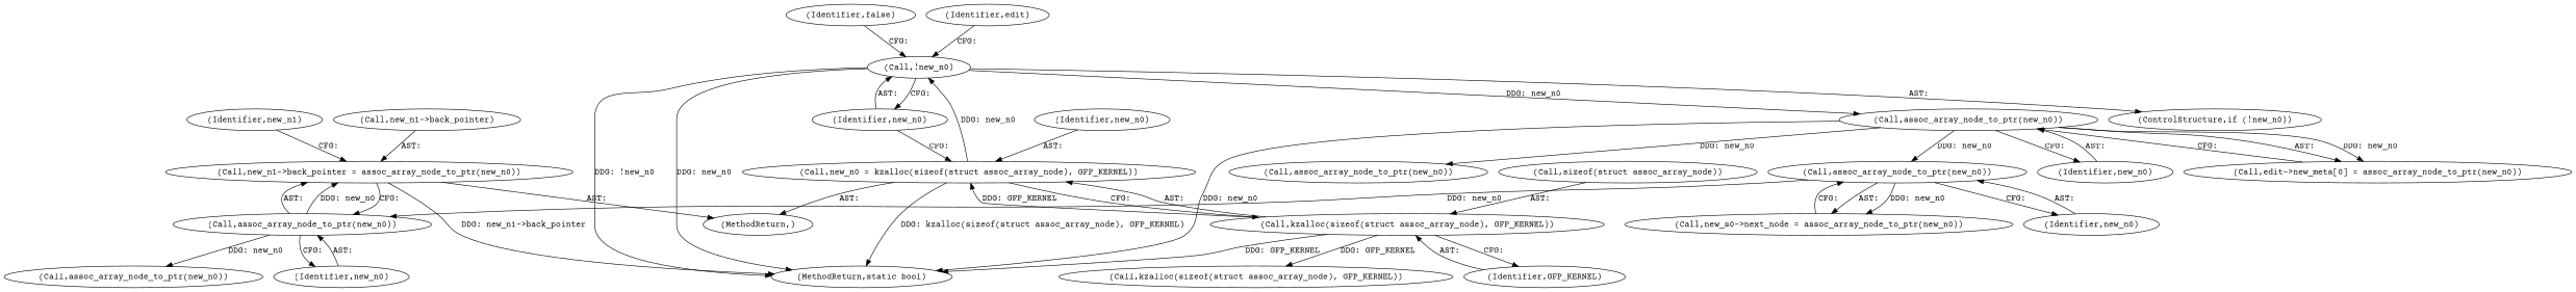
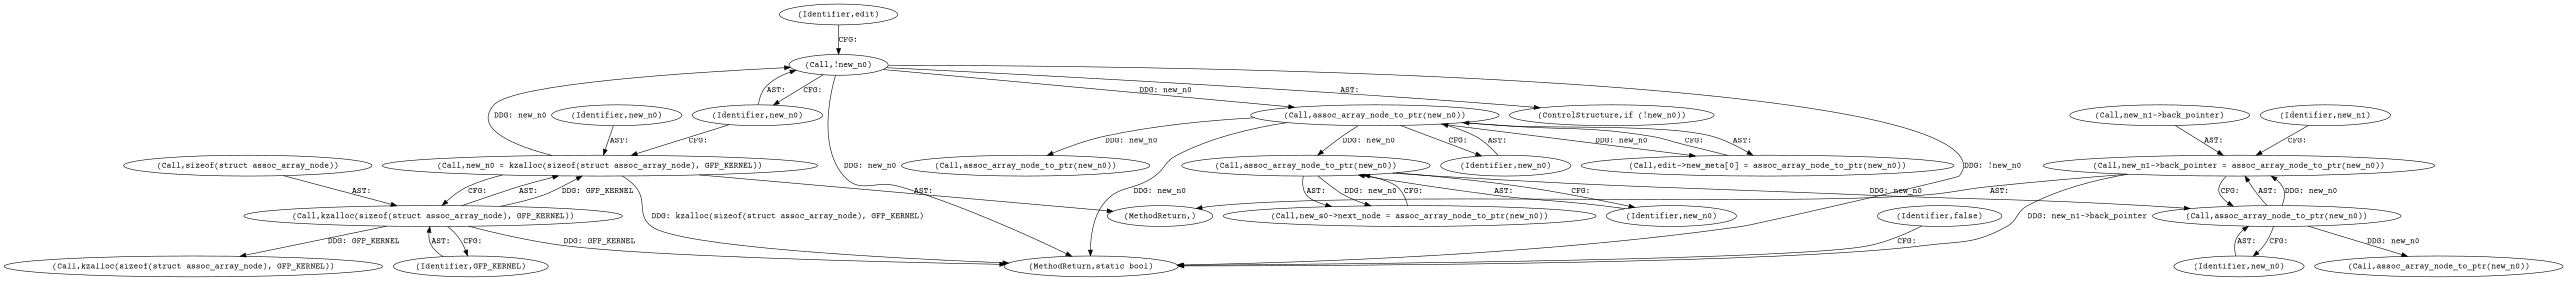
  digraph {
    fontname="Courier Prime"
    node [fontname="Courier Prime"]
    edge [fontname="Courier Prime"]
    n1 [label="(Call,new_n1->back_pointer = assoc_array_node_to_ptr(new_n0))"]
    n2 [label="(Call,assoc_array_node_to_ptr(new_n0))"]
    n3 [label="(MethodReturn,static bool)"]
    n4 [label="(MethodReturn,)"]
    n5 [label="(Call,assoc_array_node_to_ptr(new_n0))"]
    n6 [label="(Identifier,new_n0)"]
    n7 [label="(Call,assoc_array_node_to_ptr(new_n0))"]
    n8 [label="(Identifier,new_n0)"]
    n9 [label="(Call,new_s0->next_node = assoc_array_node_to_ptr(new_n0))"]
    n10 [label="(Call,assoc_array_node_to_ptr(new_n0))"]
    n11 [label="(Call,edit->new_meta[0] = assoc_array_node_to_ptr(new_n0))"]
    n12 [label="(Identifier,new_n0)"]
    n13 [label="(Call,assoc_array_node_to_ptr(new_n0))"]
    n14 [label="(Call,!new_n0)"]
    n15 [label="(Identifier,new_n0)"]
    n16 [label="(ControlStructure,if (!new_n0))"]
    n17 [label="(Call,new_n0 = kzalloc(sizeof(struct assoc_array_node), GFP_KERNEL))"]
    n18 [label="(Call,kzalloc(sizeof(struct assoc_array_node), GFP_KERNEL))"]
    n19 [label="(Identifier,GFP_KERNEL)"]
    n20 [label="(Call,kzalloc(sizeof(struct assoc_array_node), GFP_KERNEL))"]
    n21 [label="(Call,new_n1->back_pointer)"]
    n22 [label="(Call,sizeof(struct assoc_array_node))"]
    n23 [label="(Identifier,new_n1)"]
    n24 [label="(Identifier,false)"]
    n25 [label="(Identifier,new_n0)"]
    n26 [label="(Identifier,edit)"]
    n1 -> n2 [label="CFG: "]
    n1 -> n3 [label="DDG: new_n1->back_pointer"]
    n1 -> n4 [label="AST: "]
    n2 -> n1 [label="AST: "]
    n2 -> n1 [label="DDG: new_n0"]
    n2 -> n5 [label="DDG: new_n0"]
    n2 -> n6 [label="CFG: "]
    n6 -> n2 [label="AST: "]
    n7 -> n2 [label="DDG: new_n0"]
    n7 -> n8 [label="CFG: "]
    n7 -> n9 [label="AST: "]
    n7 -> n9 [label="DDG: new_n0"]
    n8 -> n7 [label="AST: "]
    n9 -> n7 [label="CFG: "]
    n10 -> n3 [label="DDG: new_n0"]
    n10 -> n7 [label="DDG: new_n0"]
    n10 -> n11 [label="AST: "]
    n10 -> n11 [label="DDG: new_n0"]
    n10 -> n12 [label="CFG: "]
    n10 -> n13 [label="DDG: new_n0"]
    n11 -> n10 [label="CFG: "]
    n12 -> n10 [label="AST: "]
    n14 -> n3 [label="DDG: !new_n0"]
    n14 -> n3 [label="DDG: new_n0"]
    n14 -> n10 [label="DDG: new_n0"]
    n14 -> n15 [label="CFG: "]
    n14 -> n16 [label="AST: "]
    n15 -> n14 [label="AST: "]
    n15 -> n17 [label="CFG: "]
    n17 -> n3 [label="DDG: kzalloc(sizeof(struct assoc_array_node), GFP_KERNEL)"]
    n17 -> n4 [label="AST: "]
    n17 -> n14 [label="DDG: new_n0"]
    n17 -> n18 [label="CFG: "]
    n18 -> n3 [label="DDG: GFP_KERNEL"]
    n18 -> n17 [label="AST: "]
    n18 -> n17 [label="DDG: GFP_KERNEL"]
    n18 -> n19 [label="CFG: "]
    n18 -> n20 [label="DDG: GFP_KERNEL"]
    n19 -> n18 [label="AST: "]
    n21 -> n1 [label="AST: "]
    n22 -> n18 [label="AST: "]
    n23 -> n1 [label="CFG: "]
-   n24 -> n14 [label="CFG: "]
+   n24 -> n3 [label="CFG: "]
    n25 -> n17 [label="AST: "]
    n26 -> n14 [label="CFG: "]
  }
